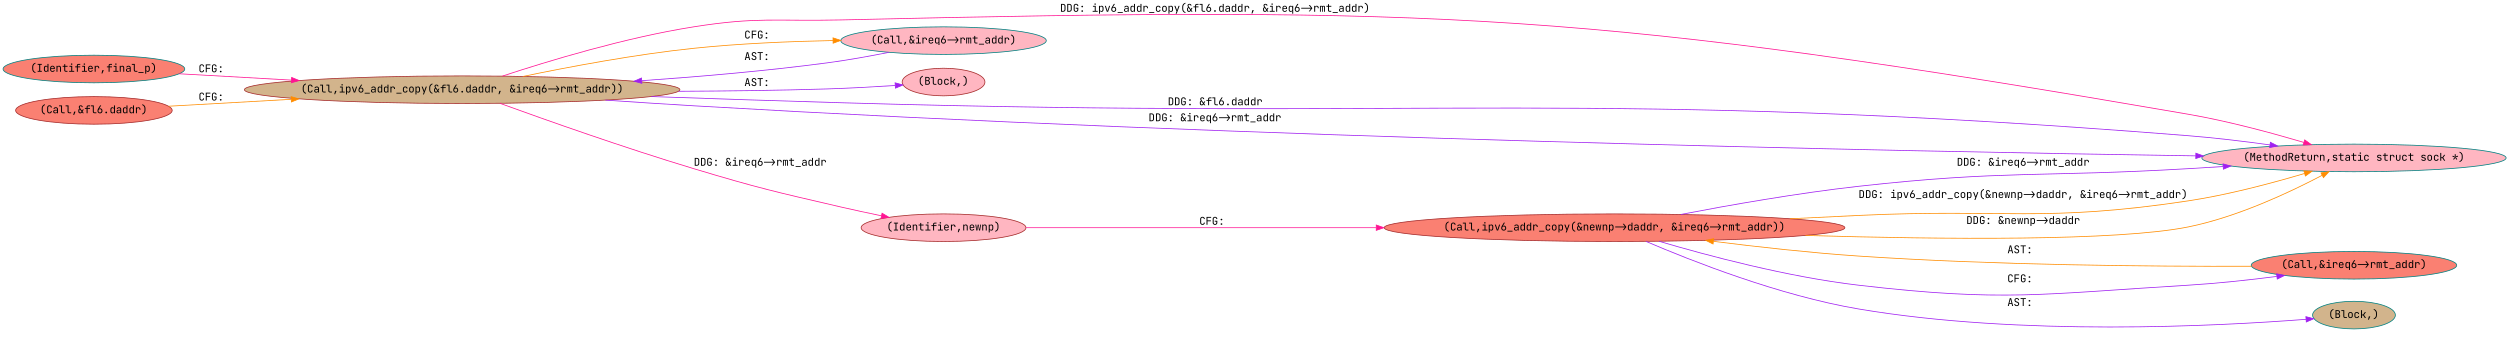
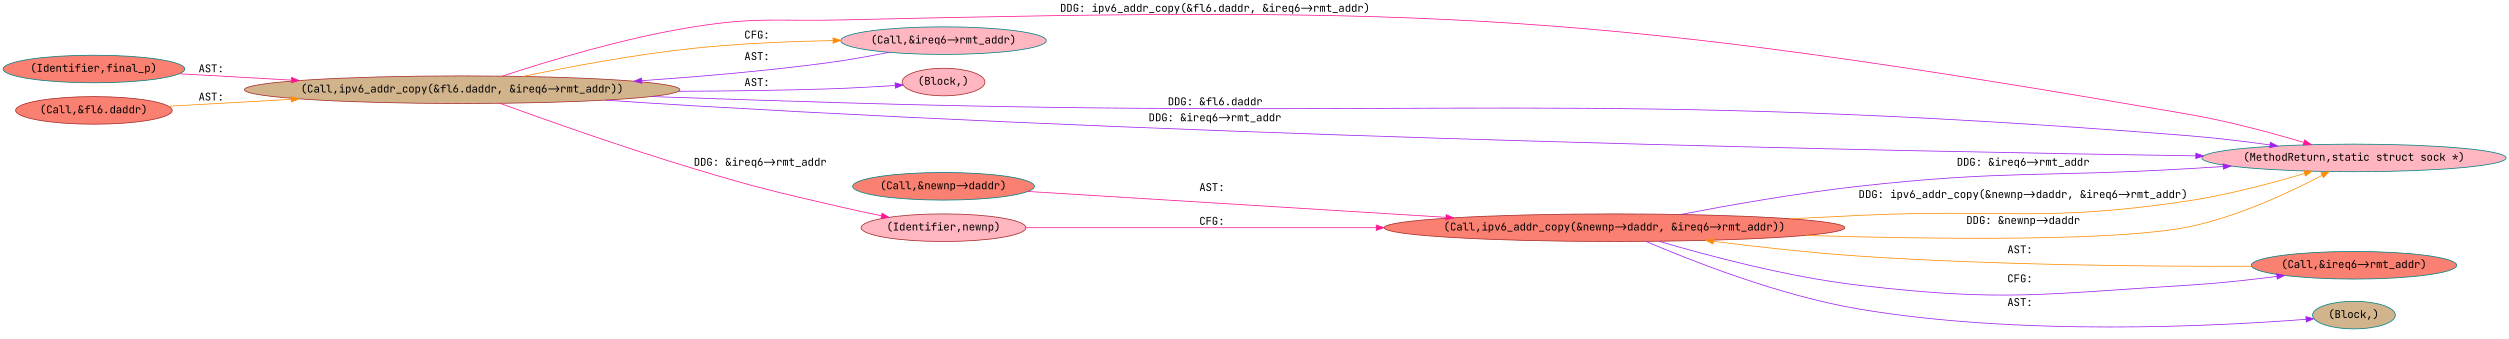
  digraph {
    fontname="JetBrains Mono"
    rankdir=LR
    node [color=teal fillcolor=salmon fontname="JetBrains Mono" style=filled]
    edge [color=purple fontname="JetBrains Mono"]
    n1 [color=brown fillcolor=tan label="(Call,ipv6_addr_copy(&fl6.daddr, &ireq6->rmt_addr))"]
    n2 [fillcolor=lightpink label="(Call,&ireq6->rmt_addr)"]
    n3 [color=brown fillcolor=lightpink label="(Block,)"]
    n4 [fillcolor=lightpink label="(MethodReturn,static struct sock *)"]
    n5 [color=brown fillcolor=lightpink label="(Identifier,newnp)"]
    n6 [color=brown label="(Call,ipv6_addr_copy(&newnp->daddr, &ireq6->rmt_addr))"]
    n7 [fillcolor=tan label="(Block,)"]
    n8 [label="(Call,&ireq6->rmt_addr)"]
    n9 [label="(Identifier,final_p)"]
+   n10 [label="(Call,&newnp->daddr)"]
    n11 [color=brown label="(Call,&fl6.daddr)"]
    n1 -> n2 [color=darkorange label="CFG: "]
    n1 -> n3 [label="AST: "]
    n1 -> n4 [label="DDG: &fl6.daddr"]
    n1 -> n4 [label="DDG: &ireq6->rmt_addr"]
    n1 -> n4 [color=deeppink label="DDG: ipv6_addr_copy(&fl6.daddr, &ireq6->rmt_addr)"]
    n1 -> n5 [color=deeppink label="DDG: &ireq6->rmt_addr"]
    n2 -> n1 [label="AST: "]
    n5 -> n6 [color=deeppink label="CFG: "]
    n6 -> n4 [color=darkorange label="DDG: &newnp->daddr"]
    n6 -> n4 [label="DDG: &ireq6->rmt_addr"]
    n6 -> n4 [color=darkorange label="DDG: ipv6_addr_copy(&newnp->daddr, &ireq6->rmt_addr)"]
    n6 -> n7 [label="AST: "]
    n6 -> n8 [label="CFG: "]
    n8 -> n6 [color=darkorange label="AST: "]
-   n9 -> n1 [color=deeppink label="CFG: "]
-   n11 -> n1 [color=darkorange label="CFG: "]
+   n9 -> n1 [color=deeppink label="AST: "]
+   n10 -> n6 [color=deeppink label="AST: "]
+   n11 -> n1 [color=darkorange label="AST: "]
  }
